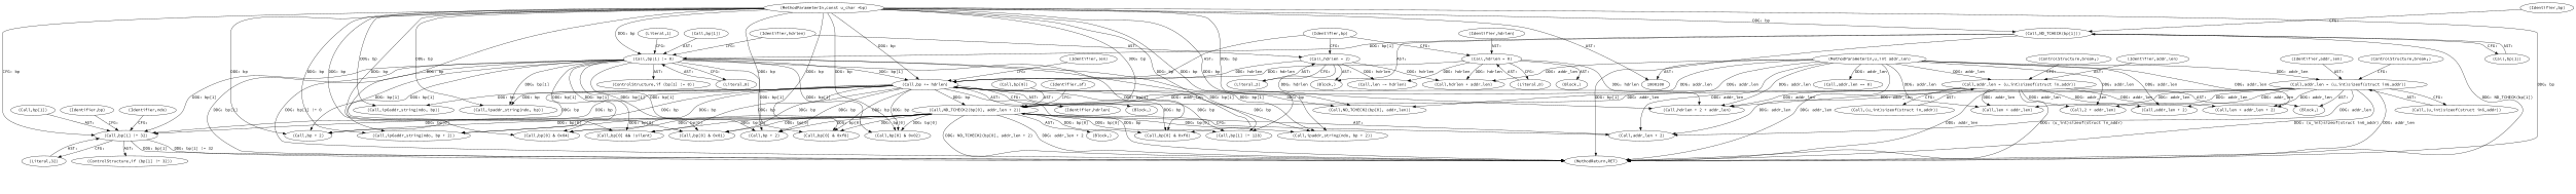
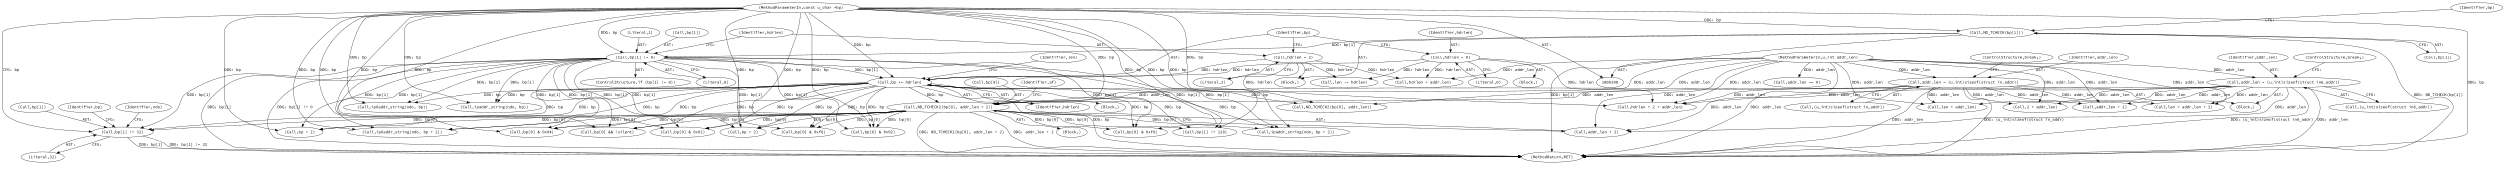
  digraph {
    fontname="Source Code Pro"
    node [fontname="Source Code Pro"]
    edge [fontname="Source Code Pro"]
    n1 [label="(Call,bp[1] != 32)"]
    n2 [label="(Literal,32)"]
    n3 [label="(MethodReturn,RET)"]
-   n4 [label="(ControlStructure,if (bp[1] != 32))"]
    n5 [label="(Call,bp[1] != 0)"]
    n6 [label="(Call,bp += hdrlen)"]
    n7 [label="(Call,bp[0] & 0x02)"]
    n8 [label="(ControlStructure,if (bp[1] != 0))"]
    n9 [label="(Call,ip6addr_string(ndo, bp))"]
    n10 [label="(Call,bp + 2)"]
    n11 [label="(Call,bp[1] != 128)"]
    n12 [label="(Call,bp[0] & 0xf8)"]
    n13 [label="(Call,ipaddr_string(ndo, bp + 2))"]
    n14 [label="(Call,bp[0] & 0x04)"]
    n15 [label="(Literal,0)"]
    n16 [label="(Call,bp[0] && !silent)"]
    n17 [label="(Call,bp + 2)"]
    n18 [label="(Call,ipaddr_string(ndo, bp))"]
    n19 [label="(Call,ip6addr_string(ndo, bp + 2))"]
    n20 [label="(Call,bp[0] & 0x01)"]
    n21 [label="(Call,bp[0] & 0xf8)"]
    n22 [label="(Call,ND_TCHECK2(bp[0], addr_len + 2))"]
    n23 [label="(Call,ND_TCHECK2(bp[0], addr_len))"]
    n24 [label="(Identifier,hdrlen)"]
    n25 [label="(Block,)"]
    n26 [label="(Call,ND_TCHECK(bp[1]))"]
    n27 [label="(Call,bp[1])"]
    n28 [label="(Block,)"]
    n29 [label="(MethodParameterIn,const u_char *bp)"]
    1000100
    n31 [label="(Call,addr_len + 2)"]
    n32 [label="(Block,)"]
    n33 [label="(Call,hdrlen = 0)"]
    n34 [label="(Literal,0)"]
    n35 [label="(Call,hdrlen + 2 + addr_len)"]
    n36 [label="(Block,)"]
    n37 [label="(Call,hdrlen + addr_len)"]
    n38 [label="(Call,len -= hdrlen)"]
    n39 [label="(Call,hdrlen = 2)"]
    n40 [label="(Literal,2)"]
    n41 [label="(MethodParameterIn,u_int addr_len)"]
    n42 [label="(Call,addr_len = (u_int)sizeof(struct in_addr))"]
    n43 [label="(Call,addr_len = (u_int)sizeof(struct in6_addr))"]
    n44 [label="(Call,2 + addr_len)"]
    n45 [label="(Call,addr_len + 2)"]
    n46 [label="(Call,len < addr_len)"]
    n47 [label="(Call,addr_len == 0)"]
    n48 [label="(Call,len < addr_len + 2)"]
    n49 [label="(Block,)"]
    n50 [label="(Call,(u_int)sizeof(struct in_addr))"]
    n51 [label="(Call,(u_int)sizeof(struct in6_addr))"]
    n52 [label="(Call,bp[1])"]
    n53 [label="(Call,bp[0])"]
    n54 [label="(ControlStructure,break;)"]
    n55 [label="(Identifier,len)"]
    n56 [label="(Identifier,bp)"]
    n57 [label="(Identifier,addr_len)"]
    n58 [label="(Identifier,ndo)"]
    n59 [label="(Identifier,bp)"]
    n60 [label="(Identifier,af)"]
    n61 [label="(Literal,1)"]
    n62 [label="(Identifier,hdrlen)"]
    n63 [label="(Identifier,hdrlen)"]
    n64 [label="(Call,bp[1])"]
    n65 [label="(ControlStructure,break;)"]
    n66 [label="(Identifier,addr_len)"]
    n67 [label="(Identifier,bp)"]
    n1 -> n2 [label="CFG: "]
    n1 -> n3 [label="DDG: bp[1]"]
    n1 -> n3 [label="DDG: bp[1] != 32"]
-   n1 -> n4 [label="AST: "]
    n2 -> n1 [label="AST: "]
    n5 -> n1 [label="DDG: bp[1]"]
    n5 -> n3 [label="DDG: bp[1]"]
    n5 -> n3 [label="DDG: bp[1] != 0"]
    n5 -> n6 [label="DDG: bp[1]"]
    n5 -> n7 [label="DDG: bp[1]"]
    n5 -> n8 [label="AST: "]
+   n5 -> n9 [label="DDG: bp[1]"]
    n5 -> n10 [label="DDG: bp[1]"]
    n5 -> n11 [label="DDG: bp[1]"]
    n5 -> n12 [label="DDG: bp[1]"]
    n5 -> n13 [label="DDG: bp[1]"]
    n5 -> n14 [label="DDG: bp[1]"]
    n5 -> n15 [label="CFG: "]
    n5 -> n16 [label="DDG: bp[1]"]
    n5 -> n17 [label="DDG: bp[1]"]
    n5 -> n18 [label="DDG: bp[1]"]
    n5 -> n19 [label="DDG: bp[1]"]
    n5 -> n20 [label="DDG: bp[1]"]
    n5 -> n21 [label="DDG: bp[1]"]
    n6 -> n1 [label="DDG: bp"]
    n6 -> n3 [label="DDG: bp"]
    n6 -> n7 [label="DDG: bp"]
    n6 -> n9 [label="DDG: bp"]
    n6 -> n10 [label="DDG: bp"]
    n6 -> n11 [label="DDG: bp"]
    n6 -> n12 [label="DDG: bp"]
    n6 -> n13 [label="DDG: bp"]
    n6 -> n14 [label="DDG: bp"]
    n6 -> n16 [label="DDG: bp"]
    n6 -> n17 [label="DDG: bp"]
    n6 -> n18 [label="DDG: bp"]
    n6 -> n19 [label="DDG: bp"]
    n6 -> n20 [label="DDG: bp"]
    n6 -> n21 [label="DDG: bp"]
    n6 -> n22 [label="DDG: bp"]
    n6 -> n23 [label="DDG: bp"]
    n6 -> n24 [label="CFG: "]
    n6 -> n25 [label="AST: "]
    n15 -> n5 [label="AST: "]
    n22 -> n1 [label="DDG: bp[0]"]
    n22 -> n3 [label="DDG: ND_TCHECK2(bp[0], addr_len + 2)"]
    n22 -> n3 [label="DDG: addr_len + 2"]
    n22 -> n7 [label="DDG: bp[0]"]
    n22 -> n10 [label="DDG: bp[0]"]
    n22 -> n11 [label="DDG: bp[0]"]
    n22 -> n12 [label="DDG: bp[0]"]
    n22 -> n13 [label="DDG: bp[0]"]
    n22 -> n14 [label="DDG: bp[0]"]
    n22 -> n16 [label="DDG: bp[0]"]
    n22 -> n17 [label="DDG: bp[0]"]
    n22 -> n19 [label="DDG: bp[0]"]
    n22 -> n20 [label="DDG: bp[0]"]
    n22 -> n21 [label="DDG: bp[0]"]
    n22 -> n31 [label="CFG: "]
    n22 -> n32 [label="AST: "]
    n24 -> n6 [label="AST: "]
    n26 -> n3 [label="DDG: bp[1]"]
    n26 -> n3 [label="DDG: ND_TCHECK(bp[1])"]
    n26 -> n5 [label="DDG: bp[1]"]
    n26 -> n27 [label="CFG: "]
    n26 -> n28 [label="AST: "]
    n27 -> n26 [label="AST: "]
    n29 -> n1 [label="CFG: bp"]
    n29 -> n3 [label="DDG: bp"]
    n29 -> n5 [label="DDG: bp"]
    n29 -> n6 [label="DDG: bp"]
    n29 -> n7 [label="DDG: bp"]
    n29 -> n9 [label="DDG: bp"]
    n29 -> n10 [label="DDG: bp"]
    n29 -> n11 [label="DDG: bp"]
    n29 -> n12 [label="DDG: bp"]
    n29 -> n13 [label="DDG: bp"]
    n29 -> n14 [label="DDG: bp"]
    n29 -> n16 [label="DDG: bp"]
    n29 -> n17 [label="DDG: bp"]
    n29 -> n18 [label="DDG: bp"]
    n29 -> n19 [label="DDG: bp"]
    n29 -> n20 [label="DDG: bp"]
    n29 -> n21 [label="DDG: bp"]
    n29 -> n22 [label="DDG: bp"]
    n29 -> n23 [label="DDG: bp"]
    n29 -> n26 [label="DDG: bp"]
    n29 -> 1000100 [label="AST: "]
    n31 -> n22 [label="AST: "]
    n33 -> n6 [label="DDG: hdrlen"]
    n33 -> n34 [label="CFG: "]
    n33 -> n35 [label="DDG: hdrlen"]
    n33 -> n36 [label="AST: "]
    n33 -> n37 [label="DDG: hdrlen"]
    n33 -> n38 [label="DDG: hdrlen"]
    n34 -> n33 [label="AST: "]
    n39 -> n6 [label="DDG: hdrlen"]
    n39 -> n28 [label="AST: "]
    n39 -> n35 [label="DDG: hdrlen"]
    n39 -> n37 [label="DDG: hdrlen"]
    n39 -> n38 [label="DDG: hdrlen"]
    n39 -> n40 [label="CFG: "]
    n40 -> n39 [label="AST: "]
    n41 -> n3 [label="DDG: addr_len"]
    n41 -> n22 [label="DDG: addr_len"]
    n41 -> n23 [label="DDG: addr_len"]
    n41 -> 1000100 [label="AST: "]
    n41 -> n31 [label="DDG: addr_len"]
    n41 -> n35 [label="DDG: addr_len"]
    n41 -> n37 [label="DDG: addr_len"]
    n41 -> n42 [label="DDG: addr_len"]
    n41 -> n43 [label="DDG: addr_len"]
    n41 -> n44 [label="DDG: addr_len"]
    n41 -> n45 [label="DDG: addr_len"]
    n41 -> n46 [label="DDG: addr_len"]
    n41 -> n47 [label="DDG: addr_len"]
    n41 -> n48 [label="DDG: addr_len"]
    n42 -> n3 [label="DDG: addr_len"]
    n42 -> n3 [label="DDG: (u_int)sizeof(struct in_addr)"]
    n42 -> n22 [label="DDG: addr_len"]
    n42 -> n31 [label="DDG: addr_len"]
    n42 -> n35 [label="DDG: addr_len"]
    n42 -> n44 [label="DDG: addr_len"]
    n42 -> n45 [label="DDG: addr_len"]
    n42 -> n46 [label="DDG: addr_len"]
    n42 -> n48 [label="DDG: addr_len"]
    n42 -> n49 [label="AST: "]
    n42 -> n50 [label="CFG: "]
    n43 -> n3 [label="DDG: addr_len"]
    n43 -> n3 [label="DDG: (u_int)sizeof(struct in6_addr)"]
    n43 -> n22 [label="DDG: addr_len"]
    n43 -> n31 [label="DDG: addr_len"]
    n43 -> n35 [label="DDG: addr_len"]
    n43 -> n44 [label="DDG: addr_len"]
    n43 -> n45 [label="DDG: addr_len"]
    n43 -> n46 [label="DDG: addr_len"]
    n43 -> n48 [label="DDG: addr_len"]
    n43 -> n49 [label="AST: "]
    n43 -> n51 [label="CFG: "]
    n50 -> n42 [label="AST: "]
    n51 -> n43 [label="AST: "]
    n52 -> n1 [label="AST: "]
    n53 -> n22 [label="AST: "]
    n54 -> n42 [label="CFG: "]
    n55 -> n6 [label="CFG: "]
    n56 -> n6 [label="AST: "]
    n56 -> n33 [label="CFG: "]
    n56 -> n39 [label="CFG: "]
    n57 -> n43 [label="AST: "]
    n58 -> n1 [label="CFG: "]
    n59 -> n1 [label="CFG: "]
    n60 -> n22 [label="CFG: "]
-   n61 -> n5 [label="CFG: "]
+   n61 -> n5 [label="AST: "]
    n62 -> n33 [label="AST: "]
    n63 -> n5 [label="CFG: "]
    n63 -> n39 [label="AST: "]
    n64 -> n5 [label="AST: "]
    n65 -> n43 [label="CFG: "]
    n66 -> n42 [label="AST: "]
    n67 -> n26 [label="CFG: "]
  }
